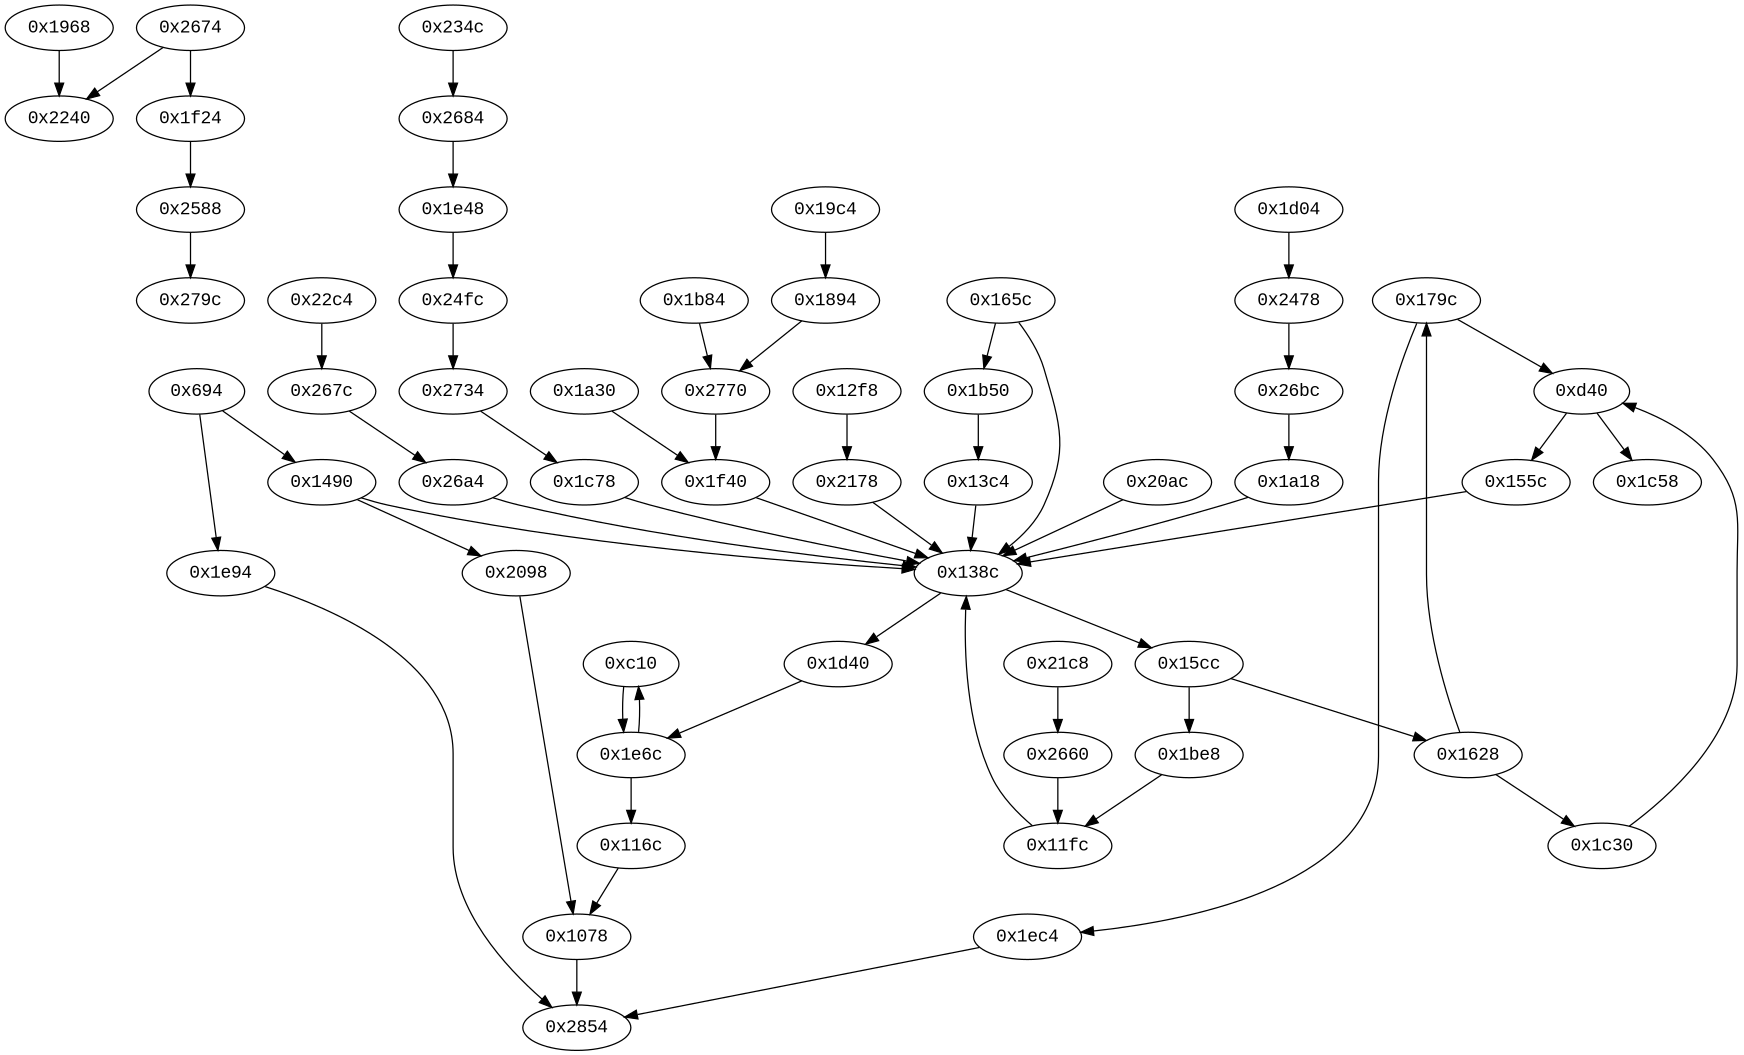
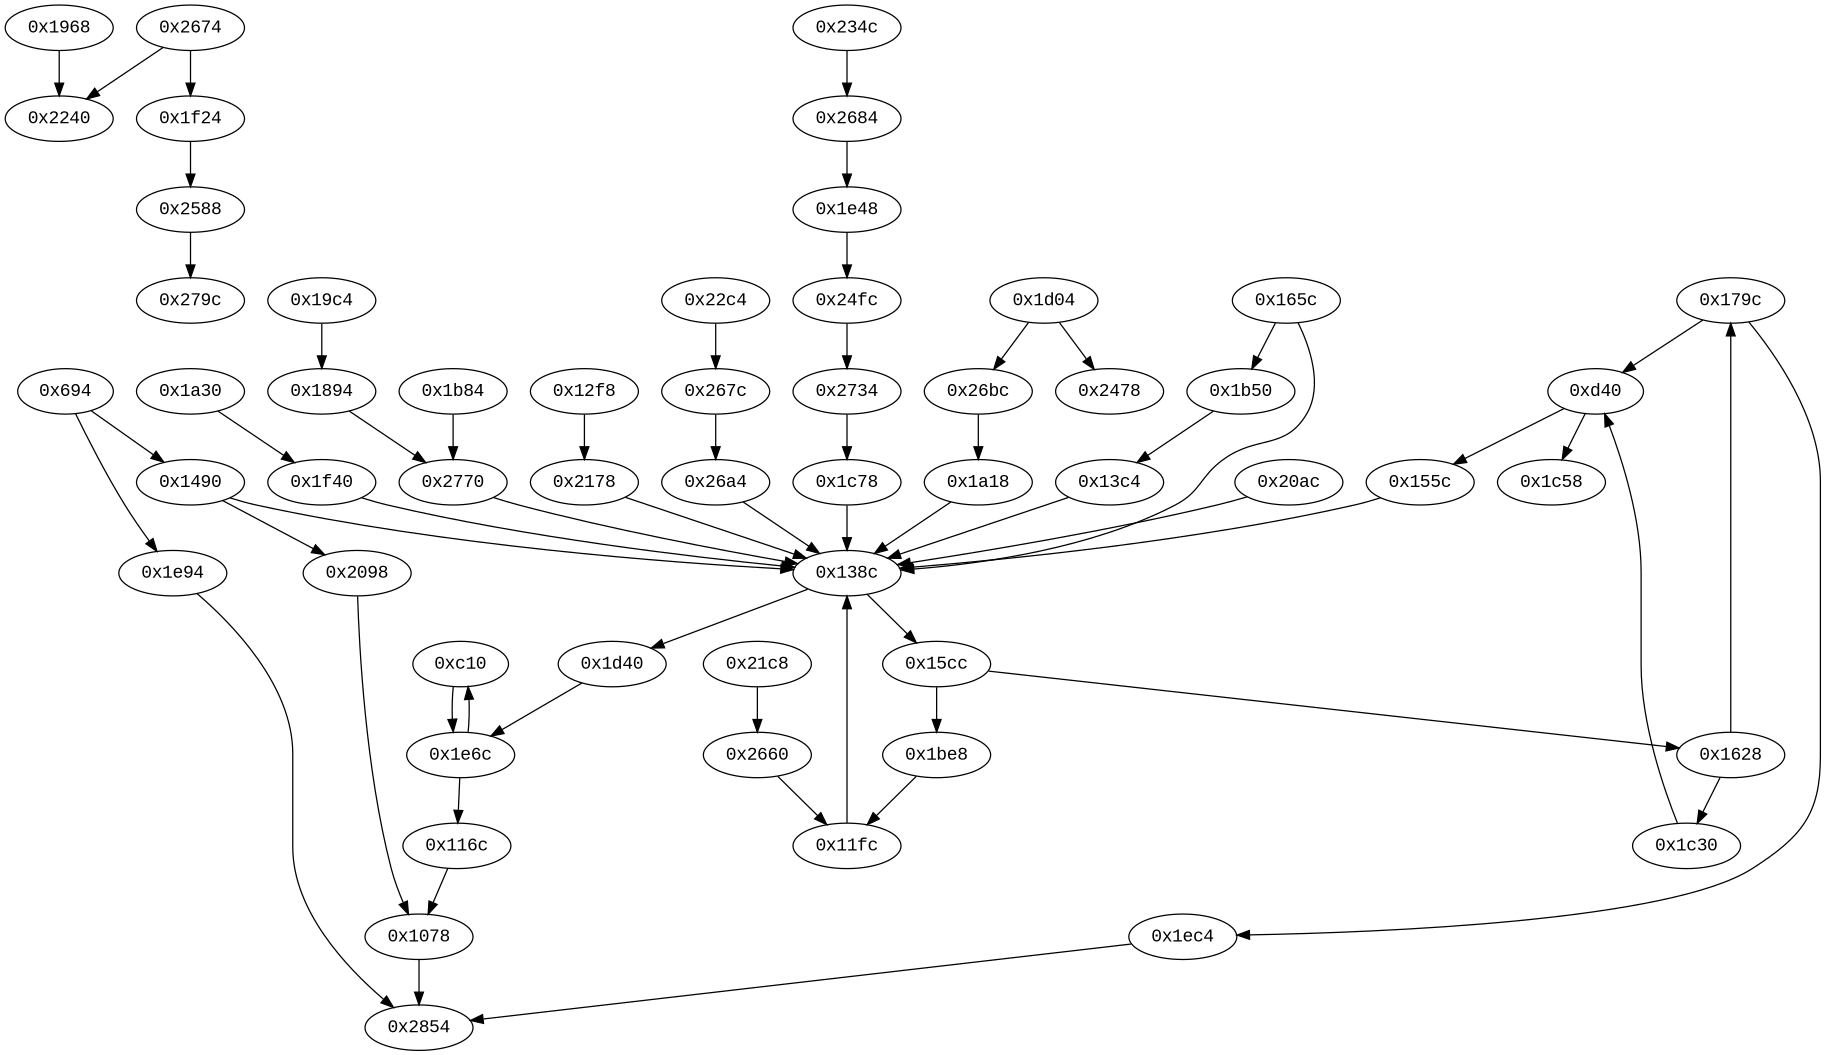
  strict digraph {
    "edge"="{}"
    file="/Users/mark/Documents/deobfus-2019-ccs/ALL-CFG/basic-algorithms/romannumerals/1684_recovered.dot"
    fontname="Liberation Mono"
    "graph"="{u'file': u'/Users/mark/Documents/deobfus-2019-ccs/ALL-CFG/basic-algorithms/romannumerals/1684_recovered.dot'}"
    "node"="{u'opcode': u''}"
    node [fontname="Liberation Mono" opcode="[u'str', u'ldr', u'cmp', u'mov', u'mov']"]
    edge [fontname="Liberation Mono"]
    "0x1968" [opcode="[u'ldr', u'mov', u'b']"]
    "0x2240"
    "0x2674" [opcode="[u'ldr', u'b']"]
    "0x1f24" [opcode="[u'ldr', u'mov', u'b']"]
    "0xc10" [opcode="[u'ldr', u'ldr', u'ldr', u'ldr', u'ldr', u'mov', u'sub', u'cmp', u'sub', u'mov', u'add', u'mul', u'mov', u'mvn', u'ldr', u'orr', u'cmn', u'mov', u'teq', u'ldr', u'b']"]
    "0x1e6c" [opcode="[u'ldr', u'str', u'ldr', u'ldr', u'ldr', u'ldr', u'ldr', u'cmp', u'mov', u'b']"]
    "0x116c" [opcode="[u'ldr', u'ldr', u'ldr', u'ldr', u'ldr', u'add', u'sub', u'sub', u'mul', u'mvn', u'ldr', u'orr', u'mov', u'cmn', u'mov', u'ldr', u'b']"]
    "0x1078" [opcode="[u'ldr', u'ldr', u'ldr', u'ldr', u'ldr', u'mov', u'sub', u'cmp', u'sub', u'mov', u'add', u'mul', u'mov', u'mvn', u'ldr', u'orr', u'cmn', u'mov', u'teq', u'ldr', u'b']"]
    "0x1a30" [opcode="[u'ldr', u'ldr', u'ldr', u'cmp', u'mov', u'b']"]
    "0x1f40" [opcode="[u'ldr', u'ldr', u'mov', u'ldr', u'strb', u'ldr', u'sub', u'add', u'add', u'mov', u'str', u'ldr', u'sub', u'add', u'add', u'strb', u'ldr', u'ldr', u'sub', u'sub']"]
    "0x138c" [opcode="[u'str', u'ldr', u'ldr', u'ldr', u'cmp', u'mov', u'b']"]
    "0x1d40" [opcode="[u'ldr', u'ldr', u'ldr', u'ldr', u'mov', u'sub', u'cmp', u'mul', u'mov', u'mov', u'mvn', u'ldr', u'orr', u'cmn', u'mov', u'teq', u'ldr']"]
    "0x15cc" [opcode="[u'ldr', u'ldr', u'ldr', u'cmp', u'mov', u'b']"]
    "0x1c30" [opcode="[u'ldr', u'ldr', u'ldr', u'cmp', u'mov', u'b']"]
    "0xd40" [opcode="[u'ldr', u'ldr', u'ldr', u'cmp', u'mov', u'b']"]
    "0x2770" [opcode="[u'mov', u'mov', u'cmp', u'mov', u'cmp', u'mov', u'mov', u'cmp', u'mov', u'mov', u'b']"]
    "0x2178" [opcode="[u'ldr', u'add', u'rsb', u'add', u'mov', u'b']"]
    "0x12f8"
    "0x1490" [opcode="[u'ldr', u'mov', u'ldr', u'ldr', u'add', u'sub', u'sub', u'mul', u'mov', u'eor', u'and', u'ldr', u'mov', u'ldr', u'cmp', u'mov', u'teq', u'ldr', u'ldr', u'b']"]
    "0x2098" [opcode="[u'ldr', u'bl', u'ldr', u'b']"]
    "0x1be8" [opcode="[u'ldr', u'ldr', u'ldr', u'ldr', u'mov', u'sub', u'cmp', u'mul', u'mov', u'mov', u'mvn', u'ldr', u'orr', u'cmn', u'mov', u'teq', u'ldr', u'b']"]
    "0x1628" [opcode="[u'ldr', u'ldr', u'ldr', u'cmp', u'mov', u'b']"]
    "0x2854" [opcode="[u'ldr', u'ldr', u'ldr', u'ldr', u'sub', u'ldr', u'sub', u'pop']"]
    "0x2660" [opcode="[u'ldr', u'ldr', u'ldr', u'ldr', u'b']"]
    "0x21c8"
    "0x11fc" [opcode="[u'ldr', u'ldr', u'smull', u'mov', u'asr', u'mov', u'add', u'b']"]
    "0x19c4" [opcode="[u'ldr', u'ldr', u'ldr', u'ldr', u'ldr', u'mov', u'sub', u'cmp', u'sub', u'mov', u'add', u'mul', u'mov', u'mvn', u'ldr', u'orr', u'cmn', u'mov', u'teq', u'ldr', u'b']"]
    "0x1894" [opcode="[u'ldr', u'ldr', u'cmp', u'mov', u'mov', u'strb', u'ldr', u'ldr', u'rsb', u'mvn', u'mul', u'eor', u'and', u'ldr', u'ldr', u'ldr', u'b']"]
    "0x179c" [opcode="[u'ldr', u'ldr', u'ldr', u'cmp', u'mov', u'b']"]
    "0x1ec4" [opcode="[u'ldr', u'ldr', u'ldr', u'ldr', u'sub', u'mul', u'mvn', u'ldr', u'orr', u'mov', u'cmn', u'mov', u'ldr']"]
    "0x155c" [opcode="[u'ldr', u'ldr', u'mov', u'ldr', u'strb', u'add', u'str', u'ldr', u'add', u'add', u'sub', u'mov', u'strb', u'ldr', u'ldr', u'sub', u'ldr', u'sub', u'rsb', u'mov', u'b']"]
    "0x1c58" [opcode="[u'ldr', u'ldr', u'smull', u'mov', u'asr', u'add', u'b']"]
    "0x279c" [opcode="[u'ldr', u'mov', u'ldr', u'ldr', u'ldr', u'ldr', u'cmp', u'mov', u'add', u'sub', u'sub', u'mul', u'mvn', u'mov', u'orr', u'ldr', u'cmn', u'mov', u'teq', u'ldr']"]
    "0x13c4" [opcode="[u'ldr', u'ldr', u'mov', u'ldr', u'strb', u'ldr', u'sub', u'add', u'add', u'str', u'mov', u'strb', u'ldr', u'ldr', u'sub', u'sub', u'b']"]
    "0x20ac" [opcode="[u'ldr', u'ldr', u'mov', u'ldr', u'strb', u'ldr', u'add', u'add', u'sub', u'str', u'ldr', u'add', u'add', u'sub', u'mov', u'strb', u'ldr', u'ldr', u'add', u'sub', u'b']"]
    "0x165c" [opcode="[u'ldr', u'ldr', u'ldr', u'cmp', u'mov', u'b']"]
    "0x1b50" [opcode="[u'ldr', u'ldr', u'ldr', u'cmp', u'mov', u'b']"]
    "0x1e94" [opcode="[u'mov']"]
    "0x1b84" [opcode="[u'ldr', u'ldr', u'cmp', u'mov', u'mov', u'strb', u'ldr', u'ldr', u'ldr', u'add', u'sub', u'sub', u'mul', u'eor', u'and', u'ldr', u'ldr', u'ldr', u'b']"]
    "0x2588"
    "0x1a18" [opcode="[u'ldr', u'mov', u'b']"]
    "0x26bc" [opcode="[u'ldr', u'ldr', u'mov', u'add', u'mla', u'ldr', u'str', u'ldr', u'rsb', u'mvn', u'mul', u'eor', u'and', u'ldr', u'mov', u'mov', u'ldr', u'ldr', u'cmp', u'mov', u'teq', u'ldr']"]
    "0x2478"
    "0x26a4" [opcode="[u'mul', u'rsb', u'ldr']"]
    "0x267c" [opcode="[u'mvn', u'b']"]
    "0x2684" [opcode="[u'ldr', u'ldr', u'ldr', u'ldr', u'ldr', u'ldr', u'b']"]
    "0x1e48" [opcode="[u'ldr', u'ldr', u'smull', u'mov', u'asr', u'add', u'b']"]
    "0x24fc"
    "0x2734" [opcode="[u'ldr', u'add', u'ldr', u'sub', u'str', u'ldr', u'ldr', u'rsb', u'mvn', u'mul', u'eor', u'and', u'ldr', u'ldr', u'ldr']"]
    "0x234c"
    "0x1c78" [opcode="[u'ldr', u'mov', u'b']"]
    "0x22c4"
    "0x1d04" [opcode="[u'ldr', u'ldr', u'smull', u'mov', u'asr', u'add', u'b']"]
    "0x694" [opcode="[u'push', u'add', u'sub', u'str', u'ldr', u'str', u'mvn', u'ldr', u'ldr', u'str', u'ldr', u'ldr', u'sub', u'mul', u'mov', u'mvn', u'ldr', u'orr', u'cmn', u'mov', u'mov', u'ldr', u'strb', u'cmp', u'mov', u'strb', u'ldr', u'ldr', u'ldr', u'str', u'mov', u'ldr', u'ldr', u'str', u'ldr', u'str', u'ldr', u'str', u'ldr', u'str', u'ldr', u'str', u'ldr', u'str', u'ldr', u'str', u'ldr', u'str', u'ldr', u'str', u'ldr', u'str', u'ldr', u'str', u'ldr', u'str', u'ldr', u'str', u'ldr', u'str', u'ldr', u'ldr', u'str', u'ldr', u'str', u'ldr', u'str', u'ldr', u'str', u'ldr', u'str', u'ldr', u'str', u'ldr', u'str', u'ldr', u'str', u'ldr', u'str', u'ldr', u'str', u'ldr', u'str', u'ldr', u'str', u'ldr', u'ldr', u'str', u'ldr', u'str', u'ldr', u'str', u'ldr', u'ldr', u'str', u'str', u'ldr', u'add', u'str', u'ldr', u'add', u'str', u'ldr', u'add', u'str', u'ldr', u'add', u'str', u'ldr', u'add', u'str', u'ldr', u'add', u'str', u'ldr', u'add', u'str', u'ldr', u'add', u'str', u'ldr', u'add', u'str', u'ldr', u'add', u'str', u'ldr', u'add', u'str', u'ldr', u'add', u'str', u'ldr', u'add', u'str', u'ldr', u'add', u'str', u'ldr', u'add', u'str', u'ldr', u'add', u'str', u'ldr', u'add', u'str', u'ldr', u'add', u'str', u'ldr', u'add', u'str', u'ldr', u'add', u'str', u'ldr', u'add', u'str', u'ldr', u'add', u'str', u'ldr', u'add', u'str', u'ldr', u'add', u'str', u'ldr', u'add', u'str', u'ldr', u'add', u'str', u'ldr', u'add', u'str', u'ldr', u'add', u'str', u'mvn', u'sub', u'str', u'ldr', u'add', u'str', u'ldr', u'add', u'str', u'ldr', u'add', u'str', u'ldr', u'add', u'str', u'ldr', u'add', u'str', u'ldr', u'add', u'str', u'ldr', u'add', u'str', u'ldr', u'add', u'str', u'ldr', u'add', u'str', u'ldr', u'add', u'str', u'ldr', u'add', u'str', u'ldr', u'add', u'str', u'ldr', u'add', u'str', u'str', u'str', u'b']"]
    "0x1968" -> "0x2240"
    "0x2674" -> "0x2240"
    "0x2674" -> "0x1f24"
    "0x1f24" -> "0x2588"
    "0xc10" -> "0x1e6c"
    "0x1e6c" -> "0xc10"
    "0x1e6c" -> "0x116c"
    "0x116c" -> "0x1078"
    "0x1078" -> "0x2854"
    "0x1a30" -> "0x1f40"
    "0x1f40" -> "0x138c"
    "0x138c" -> "0x1d40"
    "0x138c" -> "0x15cc"
    "0x1d40" -> "0x1e6c"
    "0x15cc" -> "0x1be8"
    "0x15cc" -> "0x1628"
    "0x1c30" -> "0xd40"
    "0xd40" -> "0x155c"
    "0xd40" -> "0x1c58"
-   "0x2770" -> "0x1f40"
+   "0x2770" -> "0x138c"
    "0x2178" -> "0x138c"
    "0x12f8" -> "0x2178"
    "0x1490" -> "0x138c"
    "0x1490" -> "0x2098"
    "0x2098" -> "0x1078"
    "0x1be8" -> "0x11fc"
    "0x1628" -> "0x1c30"
    "0x1628" -> "0x179c"
    "0x2660" -> "0x11fc"
    "0x21c8" -> "0x2660"
    "0x11fc" -> "0x138c"
    "0x19c4" -> "0x1894"
    "0x1894" -> "0x2770"
    "0x179c" -> "0xd40"
    "0x179c" -> "0x1ec4"
    "0x1ec4" -> "0x2854"
    "0x155c" -> "0x138c"
    "0x13c4" -> "0x138c"
    "0x20ac" -> "0x138c"
    "0x165c" -> "0x138c"
    "0x165c" -> "0x1b50"
    "0x1b50" -> "0x13c4"
    "0x1e94" -> "0x2854"
    "0x1b84" -> "0x2770"
    "0x2588" -> "0x279c"
    "0x1a18" -> "0x138c"
    "0x26bc" -> "0x1a18"
-   "0x2478" -> "0x26bc"
+   "0x1d04" -> "0x26bc"
    "0x26a4" -> "0x138c"
    "0x267c" -> "0x26a4"
    "0x2684" -> "0x1e48"
    "0x1e48" -> "0x24fc"
    "0x24fc" -> "0x2734"
    "0x2734" -> "0x1c78"
    "0x234c" -> "0x2684"
    "0x1c78" -> "0x138c"
    "0x22c4" -> "0x267c"
    "0x1d04" -> "0x2478"
    "0x694" -> "0x1490"
    "0x694" -> "0x1e94"
  }
